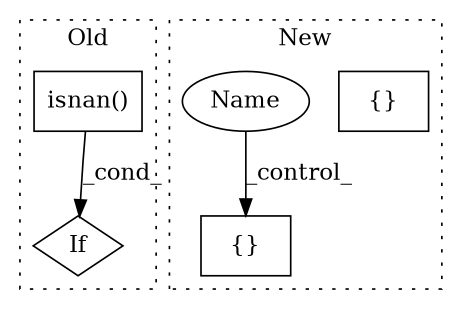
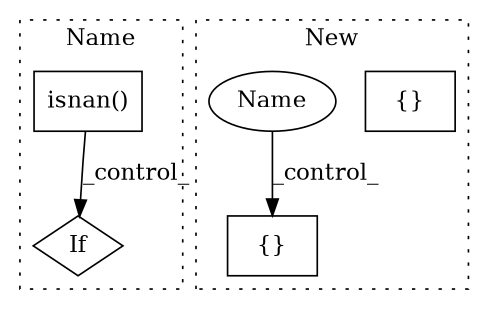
  digraph {
    node [a=95 shape=box]
    n1 [a=75 l="12,1" label="isnan()" s="10445,10467"]
    n2 [a=96 l=3 label=If s=10438 shape=diamond]
    n3 [l="34,31" label="{}" s="6389,6648"]
    n4 [l="18,15" label="{}" s="13561,14059"]
    n5 [a=87 l=9 label=Name s=6340 shape=ellipse]
    subgraph cluster_1 {
-     label=Old
+     label=Name
      style=dotted
      n1
      n2
    }
    subgraph cluster_2 {
      label=New
      style=dotted
      n3
      n4
      n5
    }
-   n1 -> n2 [label=_cond_]
+   n1 -> n2 [label=_control_]
    n5 -> n3 [label=_control_]
  }
